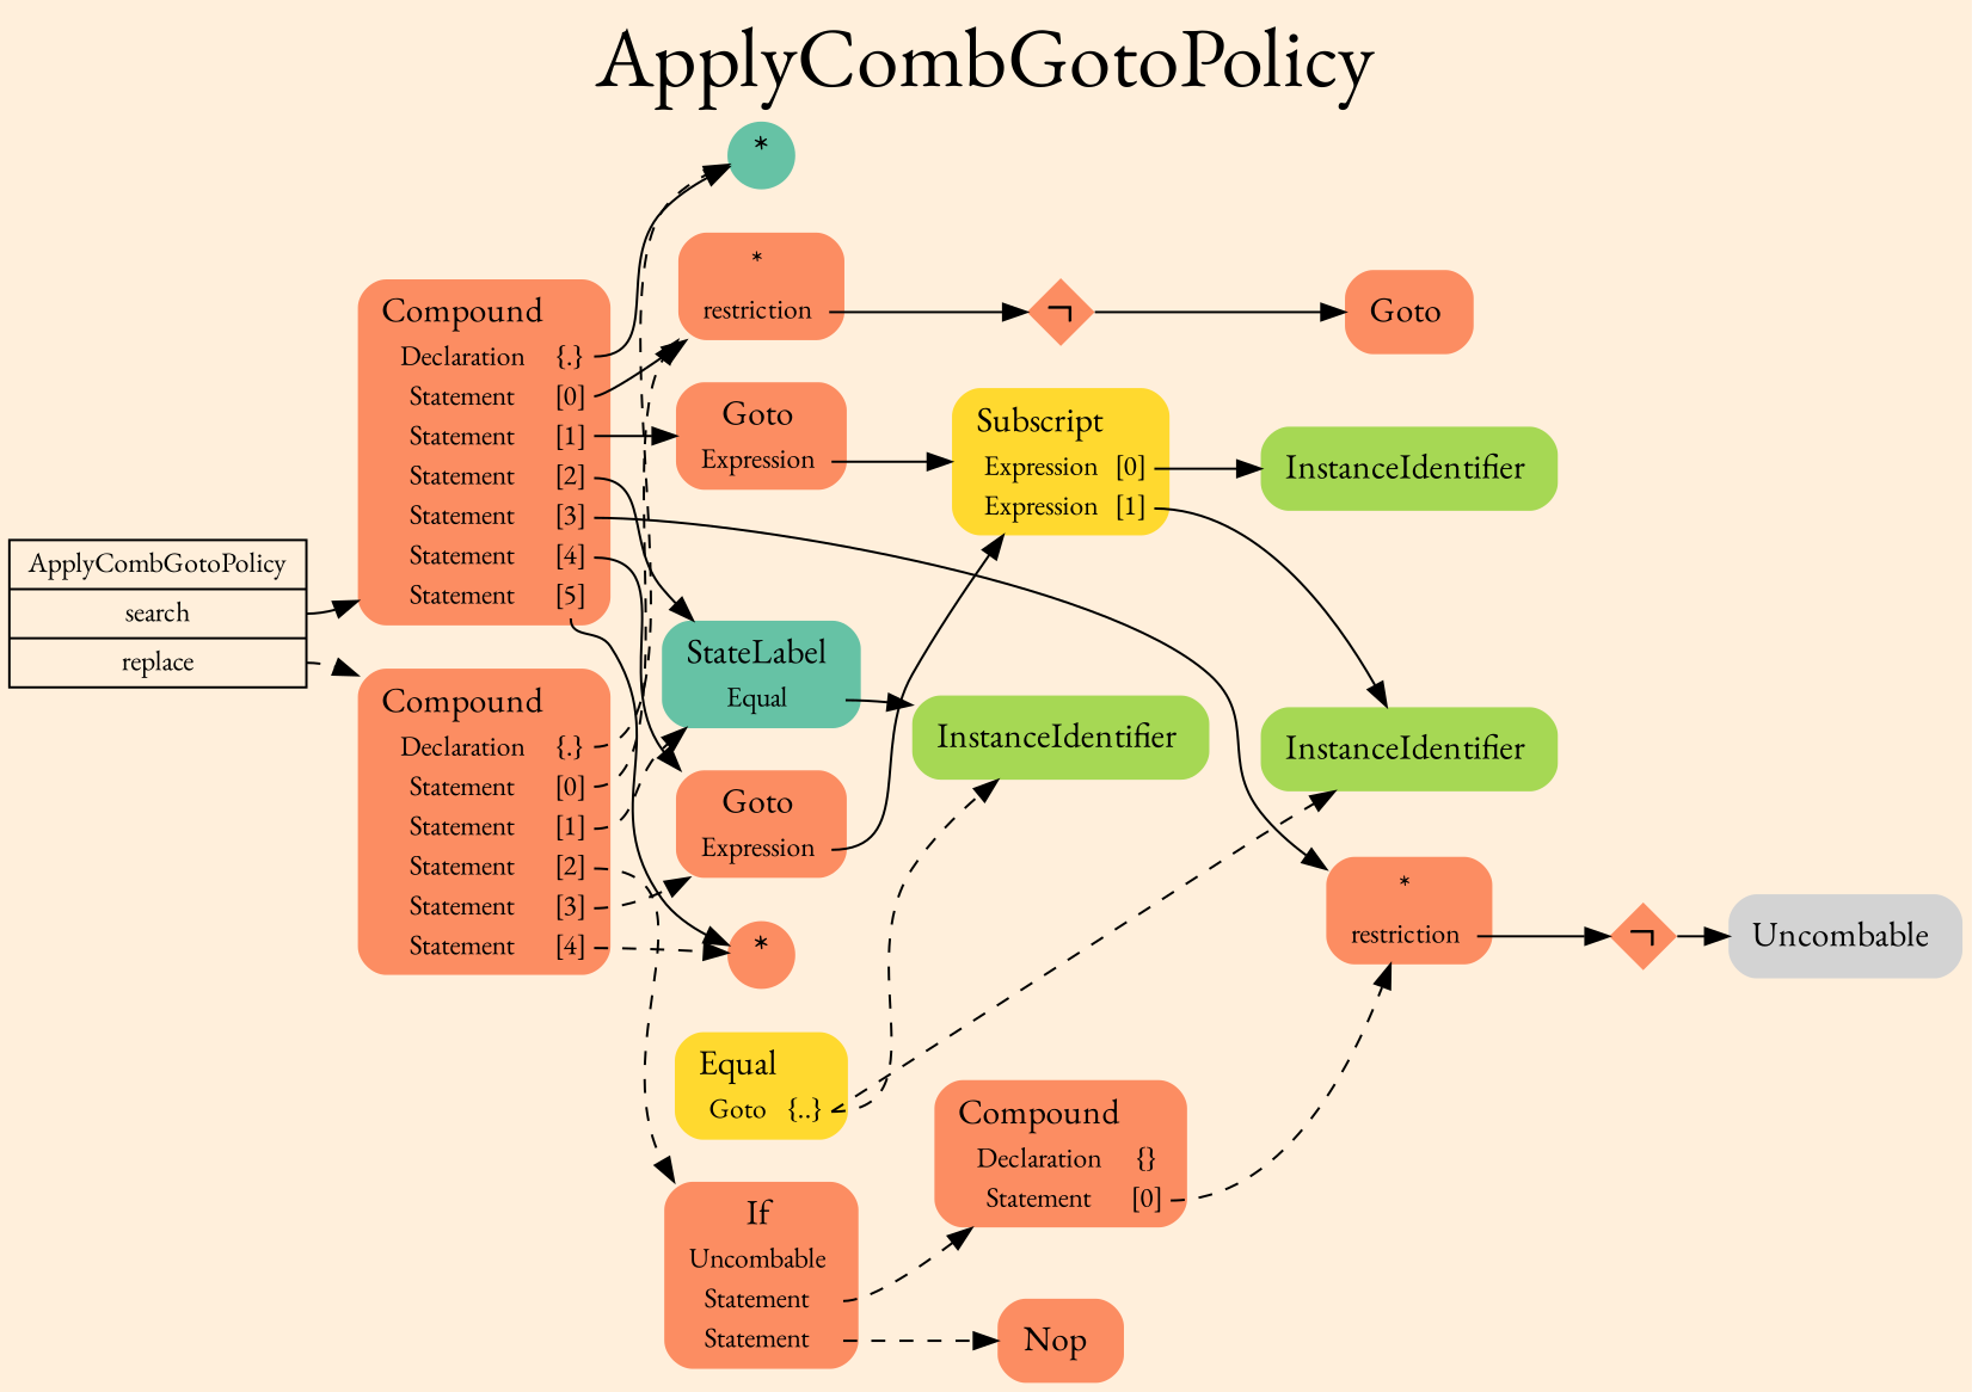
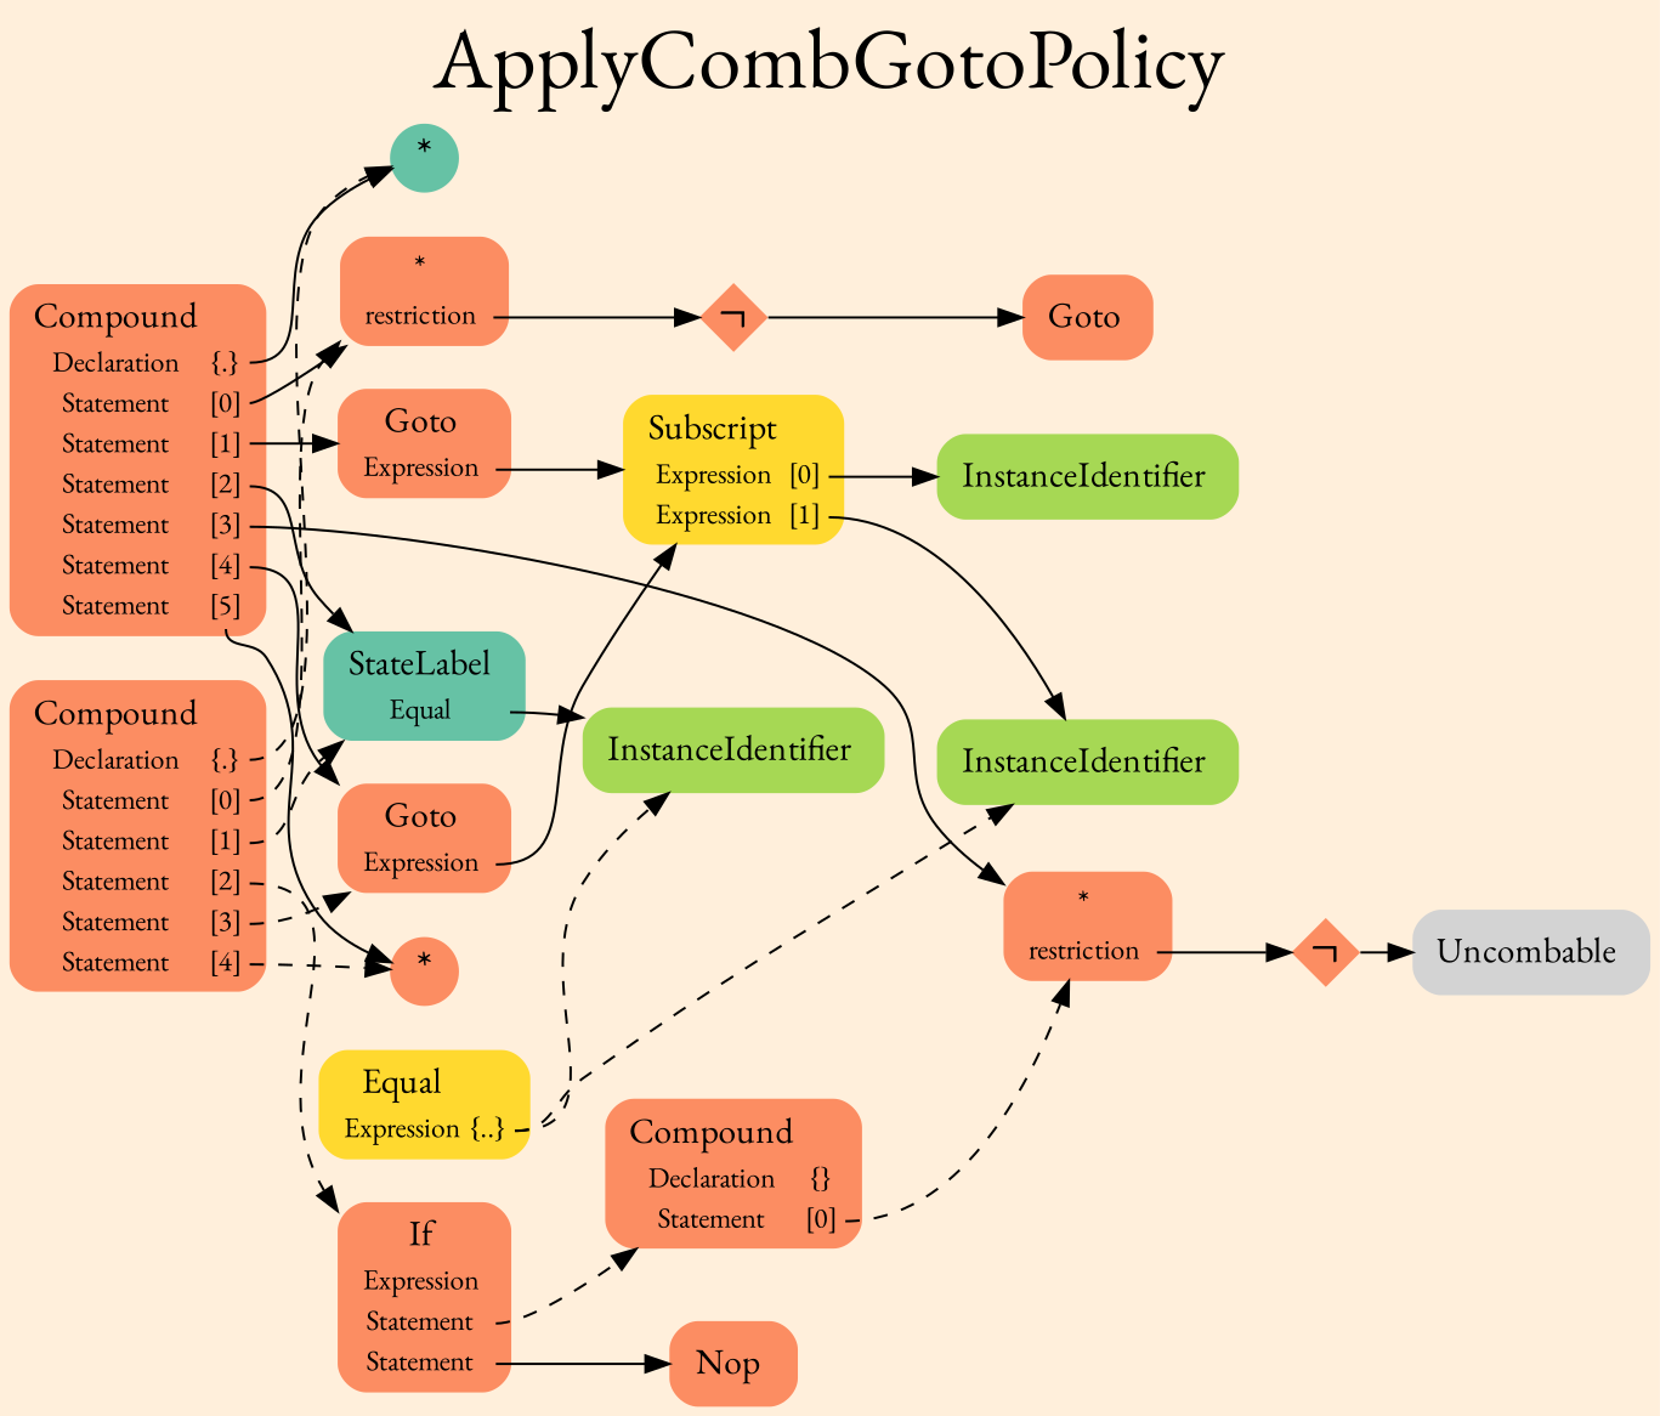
  digraph {
    bgcolor=antiquewhite1
    color=black
    fontcolor=black
    fontname="EB Garamond"
    fontsize=36
    label=ApplyCombGotoPolicy
    labelloc=t
    rankdir=LR
    ranksep=0.3
    node [fillcolor="/set28/2" fontname="EB Garamond" fontsize=12 shape=plaintext style="rounded,filled"]
    edge [color=black fontcolor=black fontname="EB Garamond" tailport=port0]
-   n1 [color=black fillcolor=antiquewhite1 fontcolor=black label="<fixed> ApplyCombGotoPolicy | <port0> search | <port1> replace" shape=record style=filled]
    n2 [label=<<TABLE BORDER="0" CELLBORDER="0" CELLSPACING="0">      <TR><TD><FONT POINT-SIZE="15.0">Compound</FONT></TD><TD></TD></TR>      <TR><TD>Declaration</TD><TD PORT="port0">{.}</TD></TR>      <TR><TD>Statement</TD><TD PORT="port1">[0]</TD></TR>      <TR><TD>Statement</TD><TD PORT="port2">[1]</TD></TR>      <TR><TD>Statement</TD><TD PORT="port3">[2]</TD></TR>      <TR><TD>Statement</TD><TD PORT="port4">[3]</TD></TR>      <TR><TD>Statement</TD><TD PORT="port5">[4]</TD></TR>      <TR><TD>Statement</TD><TD PORT="port6">[5]</TD></TR>     </TABLE>>]
    n3 [label=<<TABLE BORDER="0" CELLBORDER="0" CELLSPACING="0">      <TR><TD><FONT POINT-SIZE="15.0">Compound</FONT></TD><TD></TD></TR>      <TR><TD>Declaration</TD><TD PORT="port0">{.}</TD></TR>      <TR><TD>Statement</TD><TD PORT="port1">[0]</TD></TR>      <TR><TD>Statement</TD><TD PORT="port2">[1]</TD></TR>      <TR><TD>Statement</TD><TD PORT="port3">[2]</TD></TR>      <TR><TD>Statement</TD><TD PORT="port4">[3]</TD></TR>      <TR><TD>Statement</TD><TD PORT="port5">[4]</TD></TR>     </TABLE>>]
    n4 [fillcolor="/set28/1" fixedsize=true fontsize=20 height=0.4 label=<*> penwidth=0.0 shape=circle style=filled width=0.4]
    n5 [label=<<TABLE BORDER="0" CELLBORDER="0" CELLSPACING="0">      <TR><TD><FONT POINT-SIZE="15.0">*</FONT></TD><TD></TD></TR>      <TR><TD>restriction</TD><TD PORT="port0"></TD></TR>     </TABLE>>]
    n6 [label=<<TABLE BORDER="0" CELLBORDER="0" CELLSPACING="0">      <TR><TD><FONT POINT-SIZE="15.0">Goto</FONT></TD><TD></TD></TR>      <TR><TD>Expression</TD><TD PORT="port0"></TD></TR>     </TABLE>>]
    n7 [fillcolor="/set28/1" label=<<TABLE BORDER="0" CELLBORDER="0" CELLSPACING="0">      <TR><TD><FONT POINT-SIZE="15.0">StateLabel</FONT></TD><TD></TD></TR>      <TR><TD>Equal</TD><TD PORT="port0"></TD></TR>     </TABLE>>]
    n8 [label=<<TABLE BORDER="0" CELLBORDER="0" CELLSPACING="0">      <TR><TD><FONT POINT-SIZE="15.0">*</FONT></TD><TD></TD></TR>      <TR><TD>restriction</TD><TD PORT="port0"></TD></TR>     </TABLE>>]
    n9 [label=<<TABLE BORDER="0" CELLBORDER="0" CELLSPACING="0">      <TR><TD><FONT POINT-SIZE="15.0">Goto</FONT></TD><TD></TD></TR>      <TR><TD>Expression</TD><TD PORT="port0"></TD></TR>     </TABLE>>]
    n10 [fixedsize=true fontsize=20 height=0.4 label=<*> penwidth=0.0 shape=circle style=filled width=0.4]
-   n11 [label=<<TABLE BORDER="0" CELLBORDER="0" CELLSPACING="0">      <TR><TD><FONT POINT-SIZE="15.0">If</FONT></TD><TD></TD></TR>      <TR><TD>Uncombable</TD><TD PORT="port0"></TD></TR>      <TR><TD>Statement</TD><TD PORT="port1"></TD></TR>      <TR><TD>Statement</TD><TD PORT="port2"></TD></TR>     </TABLE>>]
+   n11 [label=<<TABLE BORDER="0" CELLBORDER="0" CELLSPACING="0">      <TR><TD><FONT POINT-SIZE="15.0">If</FONT></TD><TD></TD></TR>      <TR><TD>Expression</TD><TD PORT="port0"></TD></TR>      <TR><TD>Statement</TD><TD PORT="port1"></TD></TR>      <TR><TD>Statement</TD><TD PORT="port2"></TD></TR>     </TABLE>>]
    n12 [fixedsize=true fontsize=20 height=0.4 label=<¬> penwidth=0.0 shape=diamond style=filled width=0.4]
    n13 [fillcolor="/set28/6" label=<<TABLE BORDER="0" CELLBORDER="0" CELLSPACING="0">      <TR><TD><FONT POINT-SIZE="15.0">Subscript</FONT></TD><TD></TD></TR>      <TR><TD>Expression</TD><TD PORT="port0">[0]</TD></TR>      <TR><TD>Expression</TD><TD PORT="port1">[1]</TD></TR>     </TABLE>>]
    n14 [fillcolor="/set28/5" label=<<TABLE BORDER="0" CELLBORDER="0" CELLSPACING="0">      <TR><TD><FONT POINT-SIZE="15.0">InstanceIdentifier</FONT></TD><TD></TD></TR>     </TABLE>>]
    n15 [fixedsize=true fontsize=20 height=0.4 label=<¬> penwidth=0.0 shape=diamond style=filled width=0.4]
    n16 [label=<<TABLE BORDER="0" CELLBORDER="0" CELLSPACING="0">      <TR><TD><FONT POINT-SIZE="15.0">Goto</FONT></TD><TD></TD></TR>     </TABLE>>]
    n17 [fillcolor="/set28/5" label=<<TABLE BORDER="0" CELLBORDER="0" CELLSPACING="0">      <TR><TD><FONT POINT-SIZE="15.0">InstanceIdentifier</FONT></TD><TD></TD></TR>     </TABLE>>]
    n18 [fillcolor="/set28/5" label=<<TABLE BORDER="0" CELLBORDER="0" CELLSPACING="0">      <TR><TD><FONT POINT-SIZE="15.0">InstanceIdentifier</FONT></TD><TD></TD></TR>     </TABLE>>]
    n19 [label=<<TABLE BORDER="0" CELLBORDER="0" CELLSPACING="0">      <TR><TD><FONT POINT-SIZE="15.0">Uncombable</FONT></TD><TD></TD></TR>     </TABLE>> fillcolor=""]
    n20 [label=<<TABLE BORDER="0" CELLBORDER="0" CELLSPACING="0">      <TR><TD><FONT POINT-SIZE="15.0">Compound</FONT></TD><TD></TD></TR>      <TR><TD>Declaration</TD><TD PORT="port0">{}</TD></TR>      <TR><TD>Statement</TD><TD PORT="port1">[0]</TD></TR>     </TABLE>>]
    n21 [label=<<TABLE BORDER="0" CELLBORDER="0" CELLSPACING="0">      <TR><TD><FONT POINT-SIZE="15.0">Nop</FONT></TD><TD></TD></TR>     </TABLE>>]
-   n22 [fillcolor="/set28/6" label=<<TABLE BORDER="0" CELLBORDER="0" CELLSPACING="0">      <TR><TD><FONT POINT-SIZE="15.0">Equal</FONT></TD><TD></TD></TR>      <TR><TD>Goto</TD><TD PORT="port0">{..}</TD></TR>     </TABLE>>]
-   n1 -> n2
-   n1 -> n3 [style=dashed tailport=port1]
+   n22 [fillcolor="/set28/6" label=<<TABLE BORDER="0" CELLBORDER="0" CELLSPACING="0">      <TR><TD><FONT POINT-SIZE="15.0">Equal</FONT></TD><TD></TD></TR>      <TR><TD>Expression</TD><TD PORT="port0">{..}</TD></TR>     </TABLE>>]
    n2 -> n4
    n2 -> n5 [tailport=port1]
    n2 -> n6 [tailport=port2]
    n2 -> n7 [tailport=port3]
    n2 -> n8 [tailport=port4]
    n2 -> n9 [tailport=port5]
    n2 -> n10 [tailport=port6]
    n3 -> n4 [style=dashed]
    n3 -> n5 [style=dashed tailport=port1]
    n3 -> n7 [style=dashed tailport=port2]
    n3 -> n9 [style=dashed tailport=port4]
    n3 -> n10 [style=dashed tailport=port5]
    n3 -> n11 [style=dashed tailport=port3]
    n5 -> n12
    n6 -> n13
    n7 -> n14
    n8 -> n15
    n9 -> n13
    n11 -> n20 [style=dashed tailport=port1]
-   n11 -> n21 [style=dashed tailport=port2]
+   n11 -> n21 [style=solid tailport=port2]
    n12 -> n16
    n13 -> n17
    n13 -> n18 [tailport=port1]
    n15 -> n19
    n20 -> n8 [style=dashed tailport=port1]
    n22 -> n14 [style=dashed]
    n22 -> n18 [style=dashed]
  }
